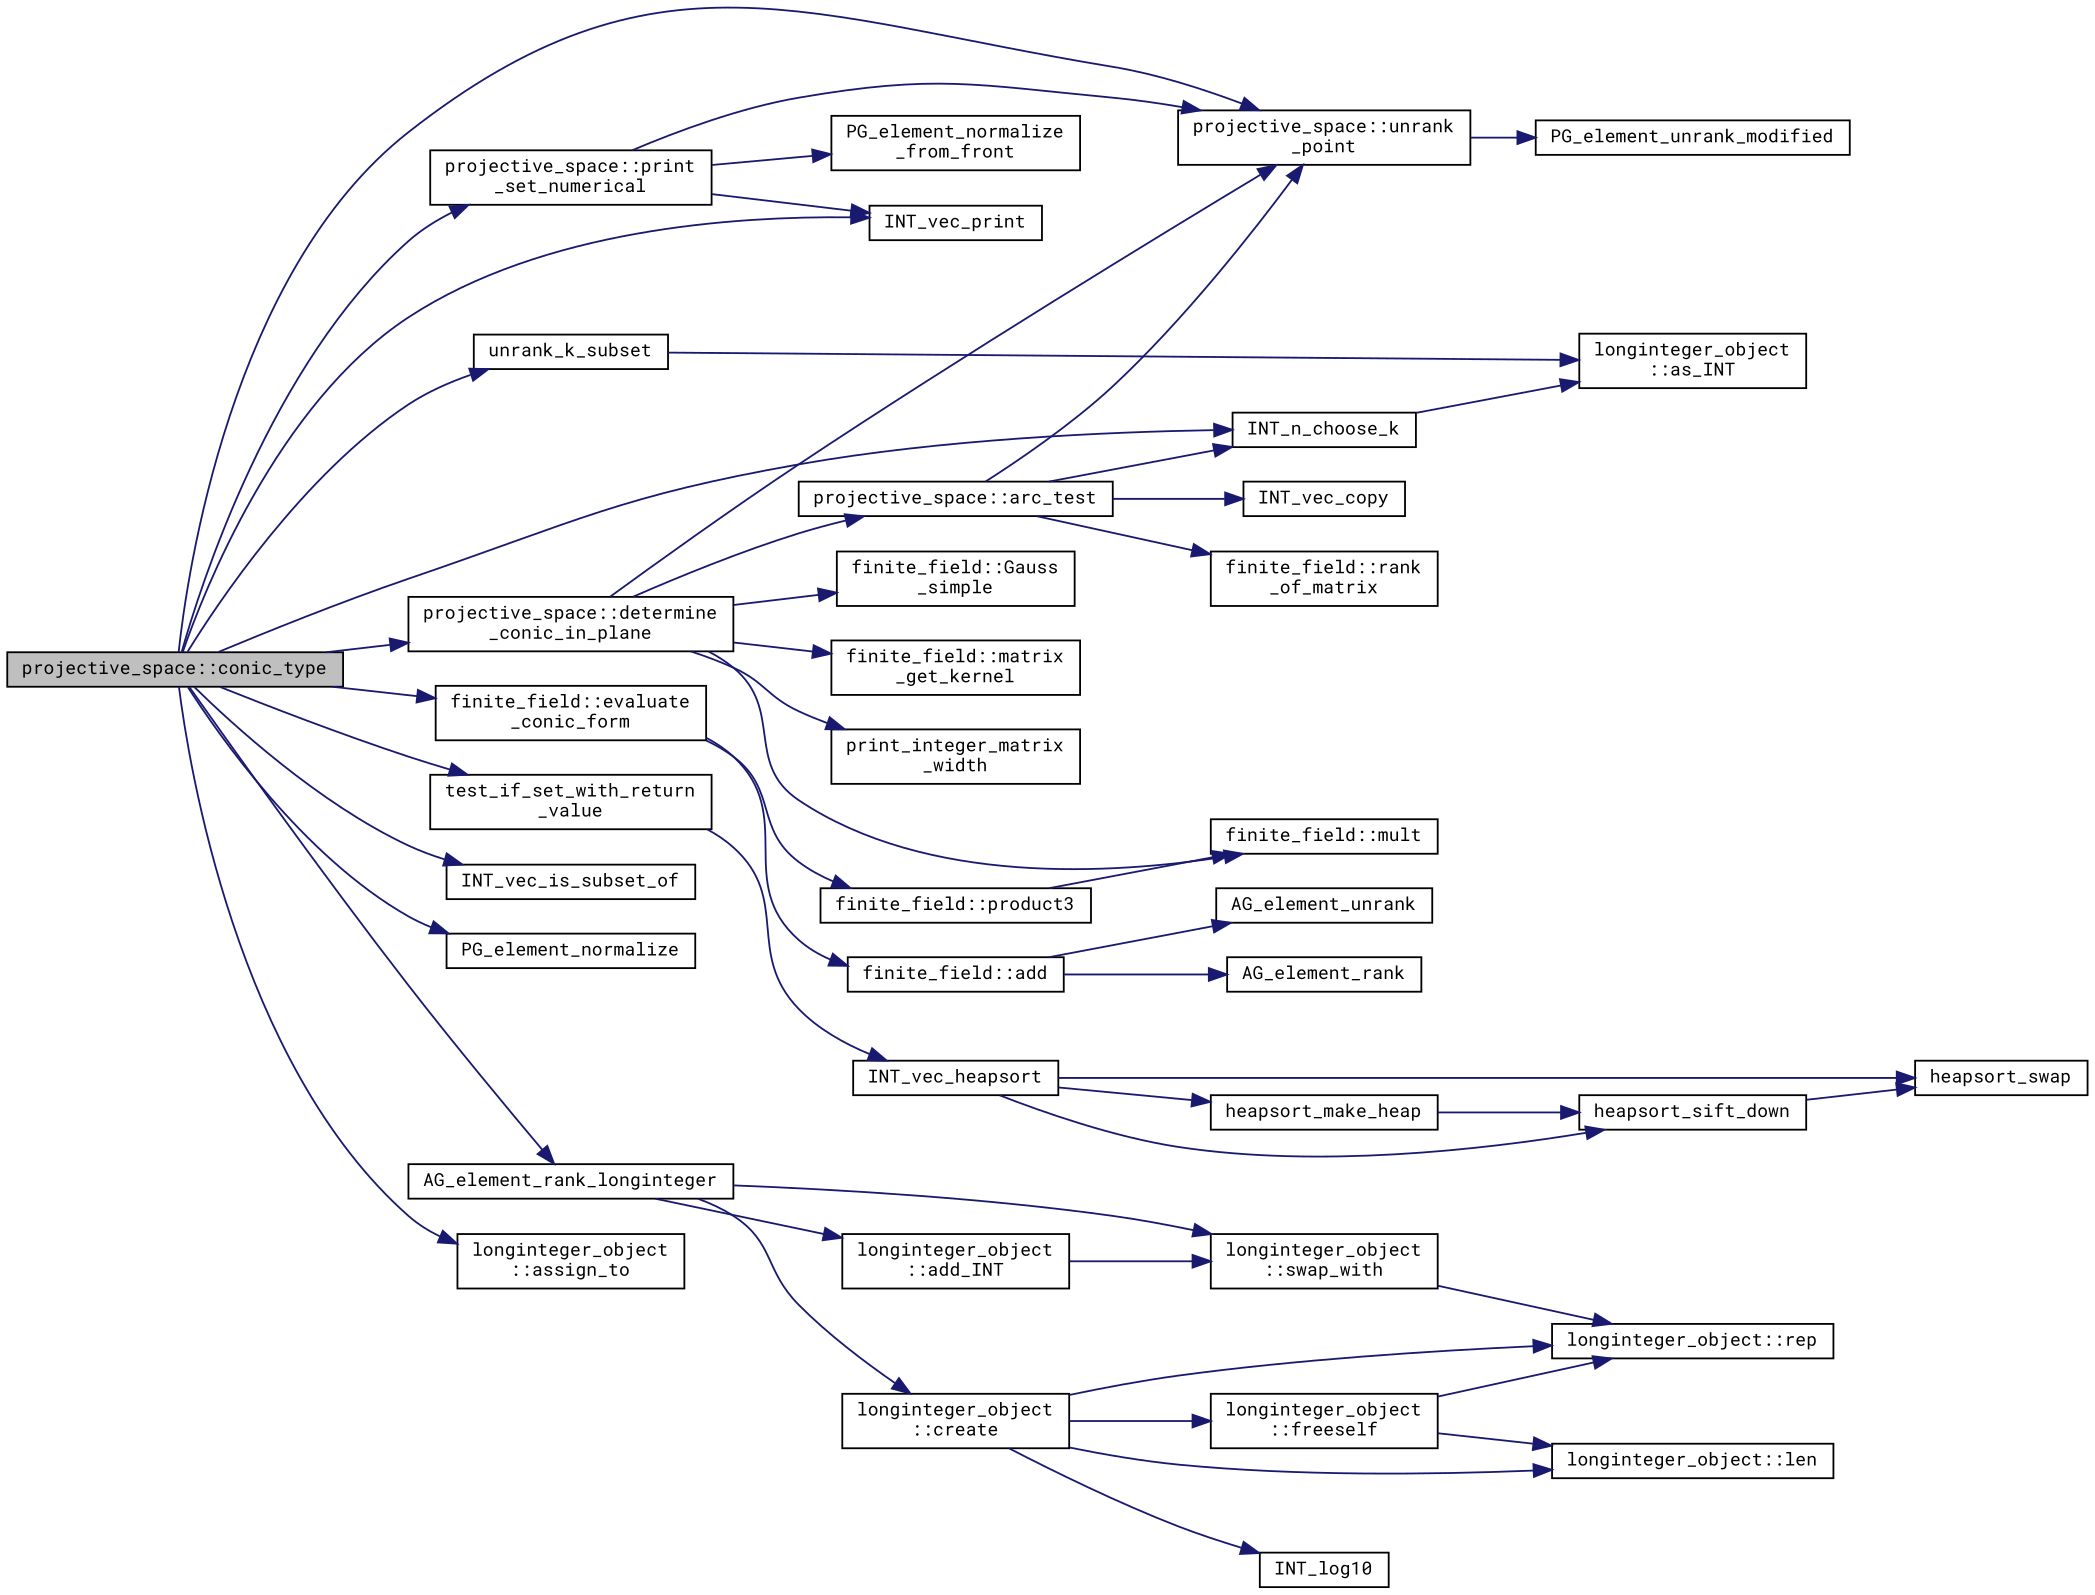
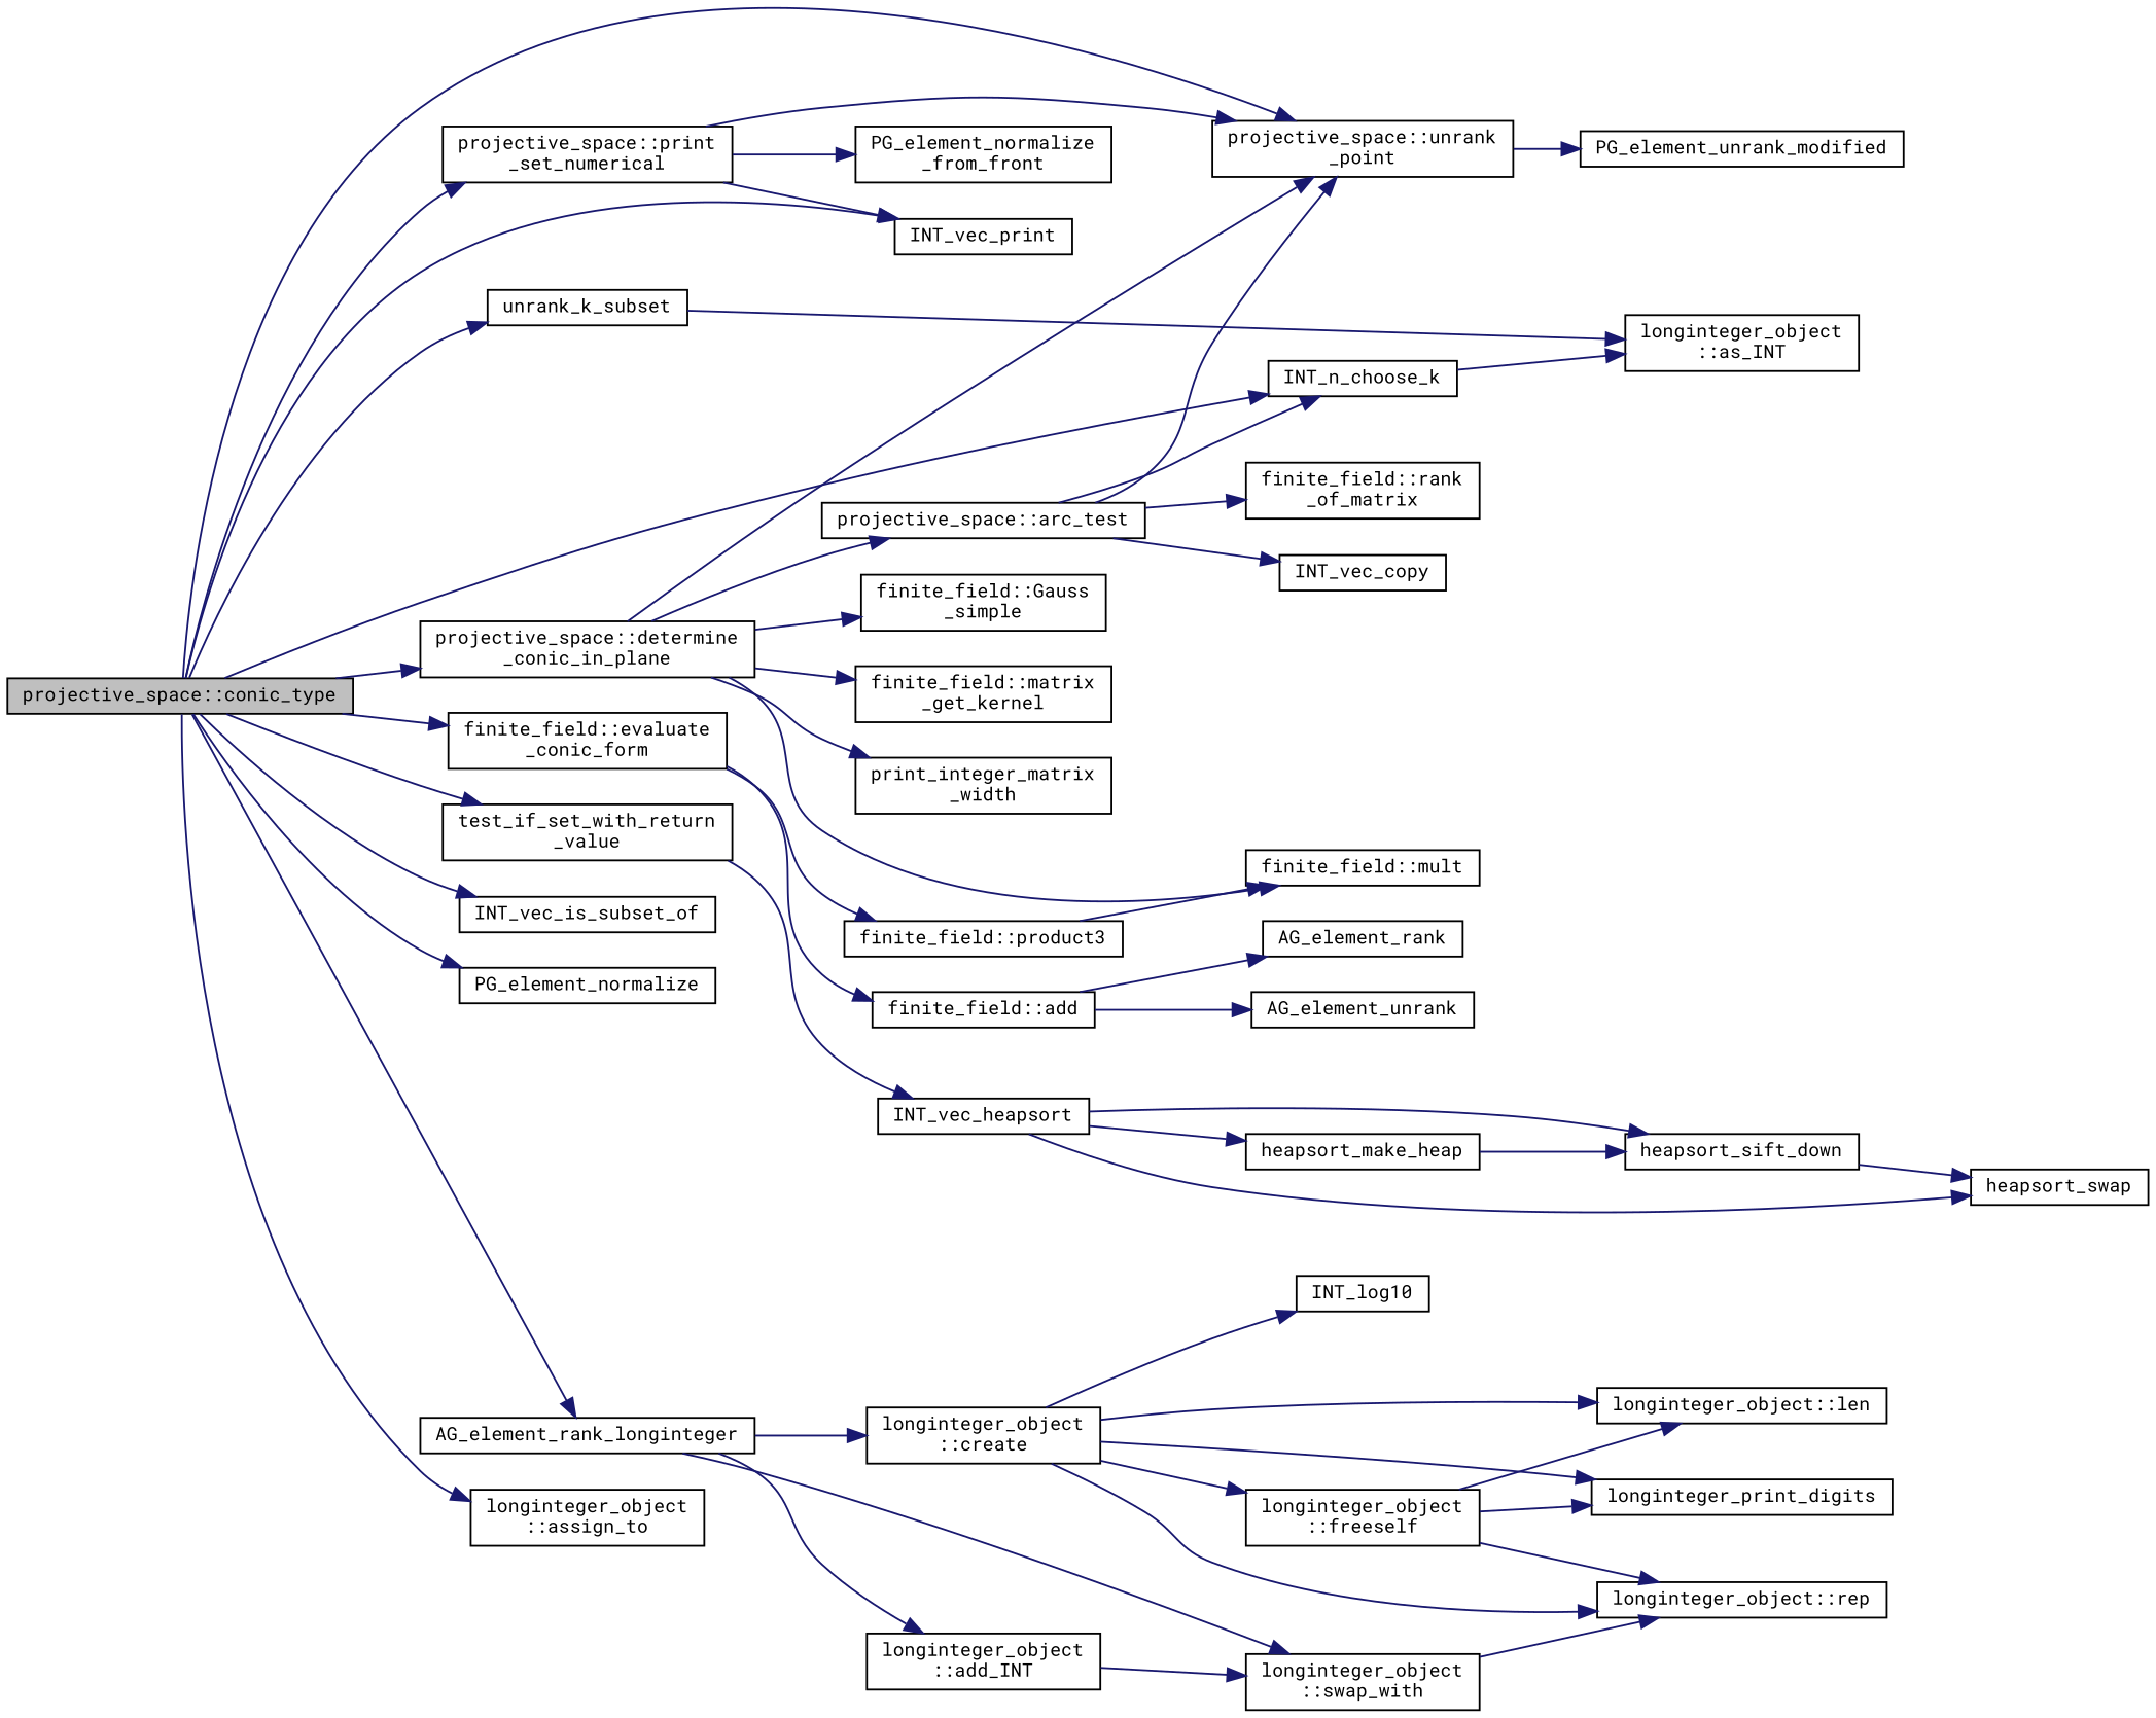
  digraph {
    fontname="Roboto Mono"
    rankdir=LR
    node [color=black fillcolor=white fontname="Roboto Mono" fontsize=10 shape=record style=filled]
    edge [color=midnightblue fontname="Roboto Mono" fontsize=10 labelfontname=Helvetica labelfontsize=10 style=solid]
    n1 [fillcolor=grey75 fontcolor=black height=0.2 label="projective_space::conic_type" width=0.4]
    n2 [height=0.2 label="projective_space::print\l_set_numerical" width=0.4]
    n3 [height=0.2 label="projective_space::unrank\l_point" width=0.4]
    n4 [height=0.2 label=INT_vec_print width=0.4]
    n5 [height=0.2 label="test_if_set_with_return\l_value" width=0.4]
    n6 [height=0.2 label=INT_n_choose_k width=0.4]
    n7 [height=0.2 label=unrank_k_subset width=0.4]
    n8 [height=0.2 label=INT_vec_is_subset_of width=0.4]
    n9 [height=0.2 label="projective_space::determine\l_conic_in_plane" width=0.4]
    n10 [height=0.2 label=PG_element_normalize width=0.4]
    n11 [height=0.2 label=AG_element_rank_longinteger width=0.4]
    n12 [height=0.2 label="finite_field::evaluate\l_conic_form" width=0.4]
    n13 [height=0.2 label="longinteger_object\l::assign_to" width=0.4]
    n14 [height=0.2 label="PG_element_normalize\l_from_front" width=0.4]
    n15 [height=0.2 label=PG_element_unrank_modified width=0.4]
    n16 [height=0.2 label=INT_vec_heapsort width=0.4]
    n17 [height=0.2 label="longinteger_object\l::as_INT" width=0.4]
    n18 [height=0.2 label="projective_space::arc_test" width=0.4]
    n19 [height=0.2 label="print_integer_matrix\l_width" width=0.4]
    n20 [height=0.2 label="finite_field::mult" width=0.4]
    n21 [height=0.2 label="finite_field::Gauss\l_simple" width=0.4]
    n22 [height=0.2 label="finite_field::matrix\l_get_kernel" width=0.4]
    n23 [height=0.2 label="longinteger_object\l::create" width=0.4]
    n24 [height=0.2 label="longinteger_object\l::add_INT" width=0.4]
    n25 [height=0.2 label="longinteger_object\l::swap_with" width=0.4]
    n26 [height=0.2 label="finite_field::product3" width=0.4]
    n27 [height=0.2 label="finite_field::add" width=0.4]
    n28 [height=0.2 label=heapsort_make_heap width=0.4]
    n29 [height=0.2 label=heapsort_sift_down width=0.4]
    n30 [height=0.2 label=heapsort_swap width=0.4]
    n31 [height=0.2 label=INT_vec_copy width=0.4]
    n32 [height=0.2 label="finite_field::rank\l_of_matrix" width=0.4]
    n33 [height=0.2 label="longinteger_object\l::freeself" width=0.4]
+   n34 [height=0.2 label=longinteger_print_digits width=0.4]
    n35 [height=0.2 label="longinteger_object::rep" width=0.4]
    n36 [height=0.2 label="longinteger_object::len" width=0.4]
    n37 [height=0.2 label=INT_log10 width=0.4]
    n38 [height=0.2 label=AG_element_unrank width=0.4]
    n39 [height=0.2 label=AG_element_rank width=0.4]
    n1 -> n2
    n1 -> n3
    n1 -> n4
    n1 -> n5
    n1 -> n6
    n1 -> n7
    n1 -> n8
    n1 -> n9
    n1 -> n10
    n1 -> n11
    n1 -> n12
    n1 -> n13
    n2 -> n3
    n2 -> n4
    n2 -> n14
    n3 -> n15
    n5 -> n16
    n6 -> n17
    n7 -> n17
    n9 -> n3
    n9 -> n18
    n9 -> n19
    n9 -> n20
    n9 -> n21
    n9 -> n22
    n11 -> n23
    n11 -> n24
    n11 -> n25
    n12 -> n26
    n12 -> n27
    n16 -> n28
    n16 -> n29
    n16 -> n30
    n18 -> n3
    n18 -> n6
    n18 -> n31
    n18 -> n32
    n23 -> n33
+   n23 -> n34
    n23 -> n35
    n23 -> n36
    n23 -> n37
    n24 -> n25
    n25 -> n35
    n26 -> n20
    n27 -> n38
    n27 -> n39
    n28 -> n29
    n29 -> n30
+   n33 -> n34
    n33 -> n35
    n33 -> n36
  }
